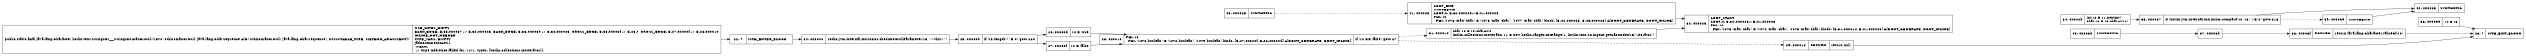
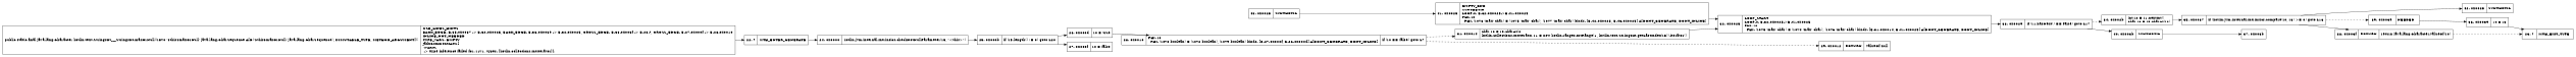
  digraph {
    rankdir=LR
    node [shape=record]
-   n1 [label="{22\:\ ?|MTH_ENTER_BLOCK\l}"]
+   n1 [label="{22\:\ ?|MTH_ENTER_GENERATE\l}"]
    n2 [label="{24\:\ 0x0000|kotlin.jvm.internal.Intrinsics.checkNotNullParameter(r5, \"\<this\>\")\l}"]
    n3 [label="{25\:\ 0x000b|if (r5.length() != 0) goto L20\l}"]
    n4 [label="{26\:\ 0x000d|r0 = true\l}"]
    n5 [label="{27\:\ 0x000f|r0 = false\l}"]
    n6 [label="{28\:\ 0x0010|PHI: r0 \l  PHI: (r0v3 boolean) = (r0v2 boolean), (r0v9 boolean) binds: [B:27:0x000f, B:26:0x000d] A[DONT_GENERATE, DONT_INLINE]\l|if (r0 == false) goto L7\l}"]
-   n7 [label="{29\:\ 0x0012|RETURN\l|return null\l}"]
+   n7 [label="{29\:\ 0x0012|RETURN\l|valueOf null\l}"]
    n8 [label="{31\:\ 0x0014|char r0 = r5.charAt(0)\lkotlin.collections.IntIterator r1 = new kotlin.ranges.IntRange(1, kotlin.text.StringsKt.getLastIndex(r5)).iterator()\l}"]
-   n9 [label="{23\:\ ?|MTH_EXIT_BLOCK\l}"]
+   n9 [label="{23\:\ ?|MTH_EXIT_TYPE\l}"]
    n10 [label="{32\:\ 0x0025|LOOP_START\lLOOP:0: B:32:0x0025\-\>B:41:0x0025\lPHI: r0 \l  PHI: (r0v5 'max' char) = (r0v4 'max' char), (r0v6 'max' char) binds: [B:31:0x0014, B:41:0x0025] A[DONT_GENERATE, DONT_INLINE]\l}"]
+   n11 [label="{33\:\ 0x0029|if (r1.hasNext() == false) goto L17\l}"]
    n12 [label="{34\:\ 0x002b|int r2 = r1.nextInt()\lchar r3 = r5.charAt(r2)\l}"]
    n13 [label="{40\:\ 0x003b|SYNTHETIC\l}"]
    n14 [label="{35\:\ 0x0037|if (kotlin.jvm.internal.Intrinsics.compare(r0, r3) \>= 0) goto L16\l}"]
    n15 [label="{37\:\ 0x003b}"]
-   n16 [label="{39\:\ 0x0039|SYNTHETIC\l}"]
+   n16 [label="{39\:\ 0x0039|NEEDED\l}"]
    n17 [label="{42\:\ 0x0025|SYNTHETIC\l}"]
    n18 [label="{36\:\ 0x0039|r4 = r3\l}"]
    n19 [label="{43\:\ 0x0025|SYNTHETIC\l}"]
-   n20 [label="{41\:\ 0x0025|LOOP_END\lSYNTHETIC\lLOOP:0: B:32:0x0025\-\>B:41:0x0025\lPHI: r0 \l  PHI: (r0v6 'max' char) = (r0v5 'max' char), (r0v7 'max' char) binds: [B:42:0x0025, B:43:0x0025] A[DONT_GENERATE, DONT_INLINE]\l}"]
+   n20 [label="{41\:\ 0x0025|EMPTY_END\lSYNTHETIC\lLOOP:0: B:32:0x0025\-\>B:41:0x0025\lPHI: r0 \l  PHI: (r0v6 'max' char) = (r0v5 'max' char), (r0v7 'max' char) binds: [B:42:0x0025, B:43:0x0025] A[DONT_GENERATE, DONT_INLINE]\l}"]
    n21 [label="{38\:\ 0x003f|RETURN\l|return java.lang.Character.valueOf(r0)\l}"]
    n22 [label="{public static final java.lang.Character kotlin.text.StringsKt___StringsKt.maxOrNull((r5v0 '$this$maxOrNull' java.lang.CharSequence A[D('$this$maxOrNull' java.lang.CharSequence), IMMUTABLE_TYPE, METHOD_ARGUMENT]))  | USE_LINES_HINTS\lBACK_EDGE: B:35:0x0037 \-\> B:32:0x0025, BACK_EDGE: B:36:0x0039 \-\> B:32:0x0025, CROSS_EDGE: B:38:0x003f \-\> B:23:?, CROSS_EDGE: B:27:0x000f \-\> B:28:0x0010\lINLINE_NOT_NEEDED\lTYPE_VARS: EMPTY\lJadxCommentsAttr\{\l WARN: \l \-\> Type inference failed for: r1v1, types: [kotlin.collections.IntIterator]\}\l}"]
    n1 -> n2
    n2 -> n3
    n3 -> n4 [style=solid]
    n3 -> n5
    n4 -> n6
-   n5 -> n6
    n6 -> n7 [style=dashed]
    n6 -> n8 [style=dashed]
-   n7 -> n9
    n8 -> n10
+   n10 -> n11
+   n11 -> n12 [style=dashed]
+   n11 -> n13
    n12 -> n14
    n13 -> n15
    n14 -> n16 [style=dashed]
    n14 -> n17
-   n15 -> n21
-   n16 -> n17
+   n14 -> n21
+   n16 -> n18
    n18 -> n9
-   n19 -> n20 [style=dashed]
+   n19 -> n20
    n20 -> n10
-   n21 -> n9
+   n21 -> n9 [style=dashed]
    n22 -> n1
  }
